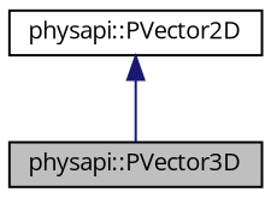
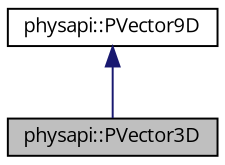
  digraph {
    fontname="Open Sans"
    node [color=black fontname="Open Sans" fontsize=10 shape=record style=filled]
    n1 [fillcolor=grey75 fontcolor=black height=0.2 label="physapi::PVector3D" width=0.4]
-   n2 [fillcolor=white height=0.2 label="physapi::PVector2D" width=0.4]
+   n2 [fillcolor=white height=0.2 label="physapi::PVector9D" width=0.4]
    n2 -> n1 [color=midnightblue dir=back fontname="Open Sans" fontsize=10 labelfontname=Helvetica labelfontsize=10 style=solid]
  }
